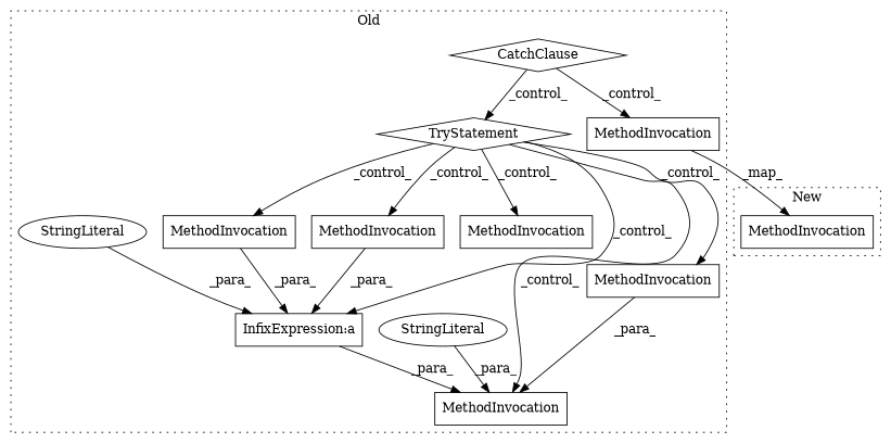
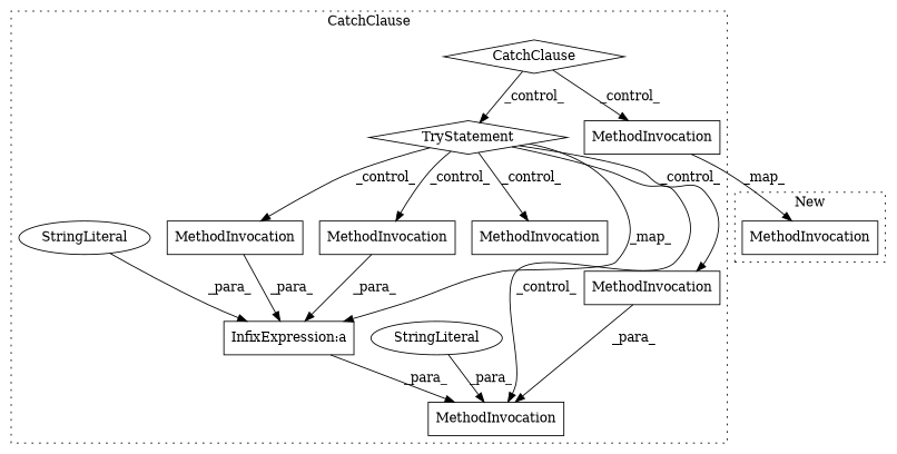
  digraph {
    node [a=32 l=17 shape=box]
    n1 [a=12 l="8,11" label=CatchClause s="23326,23350" shape=diamond]
    n2 [label=MethodInvocation s=22866]
    n3 [l="31,2" label=MethodInvocation s="22677,23251"]
    n4 [l="12,2" label=MethodInvocation s="23395,23473"]
    n5 [l="6,2" label=MethodInvocation s="23268,23304"]
    n6 [label=MethodInvocation s=23038]
    n7 [label=MethodInvocation s=23234]
    n8 [a=45 l=19 label=StringLiteral s=22750 shape=ellipse]
    n9 [a=45 l=3 label=StringLiteral s=22886 shape=ellipse]
    n10 [a=54 l=12 label=TryStatement s=22651 shape=diamond]
    n11 [a=27 l=3 label="InfixExpression:a" s=22883]
    n12 [l="12,2" label=MethodInvocation s="23277,23355"]
    subgraph cluster_1 {
-     label=Old
+     label=CatchClause
      style=dotted
      n1
      n2
      n3
      n4
      n5
      n6
      n7
      n8
      n9
      n10
      n11
    }
    subgraph cluster_2 {
      label=New
      style=dotted
      n12
    }
    n1 -> n4 [label=_control_]
    n1 -> n10 [label=_control_]
    n2 -> n11 [label=_para_]
    n4 -> n12 [label=_map_]
    n6 -> n11 [label=_para_]
    n7 -> n3 [label=_para_]
    n8 -> n3 [label=_para_]
    n9 -> n11 [label=_para_]
    n10 -> n2 [label=_control_]
    n10 -> n3 [label=_control_]
    n10 -> n5 [label=_control_]
    n10 -> n6 [label=_control_]
    n10 -> n7 [label=_control_]
-   n10 -> n11 [label=_control_]
+   n10 -> n11 [label=_map_]
    n11 -> n3 [label=_para_]
  }
